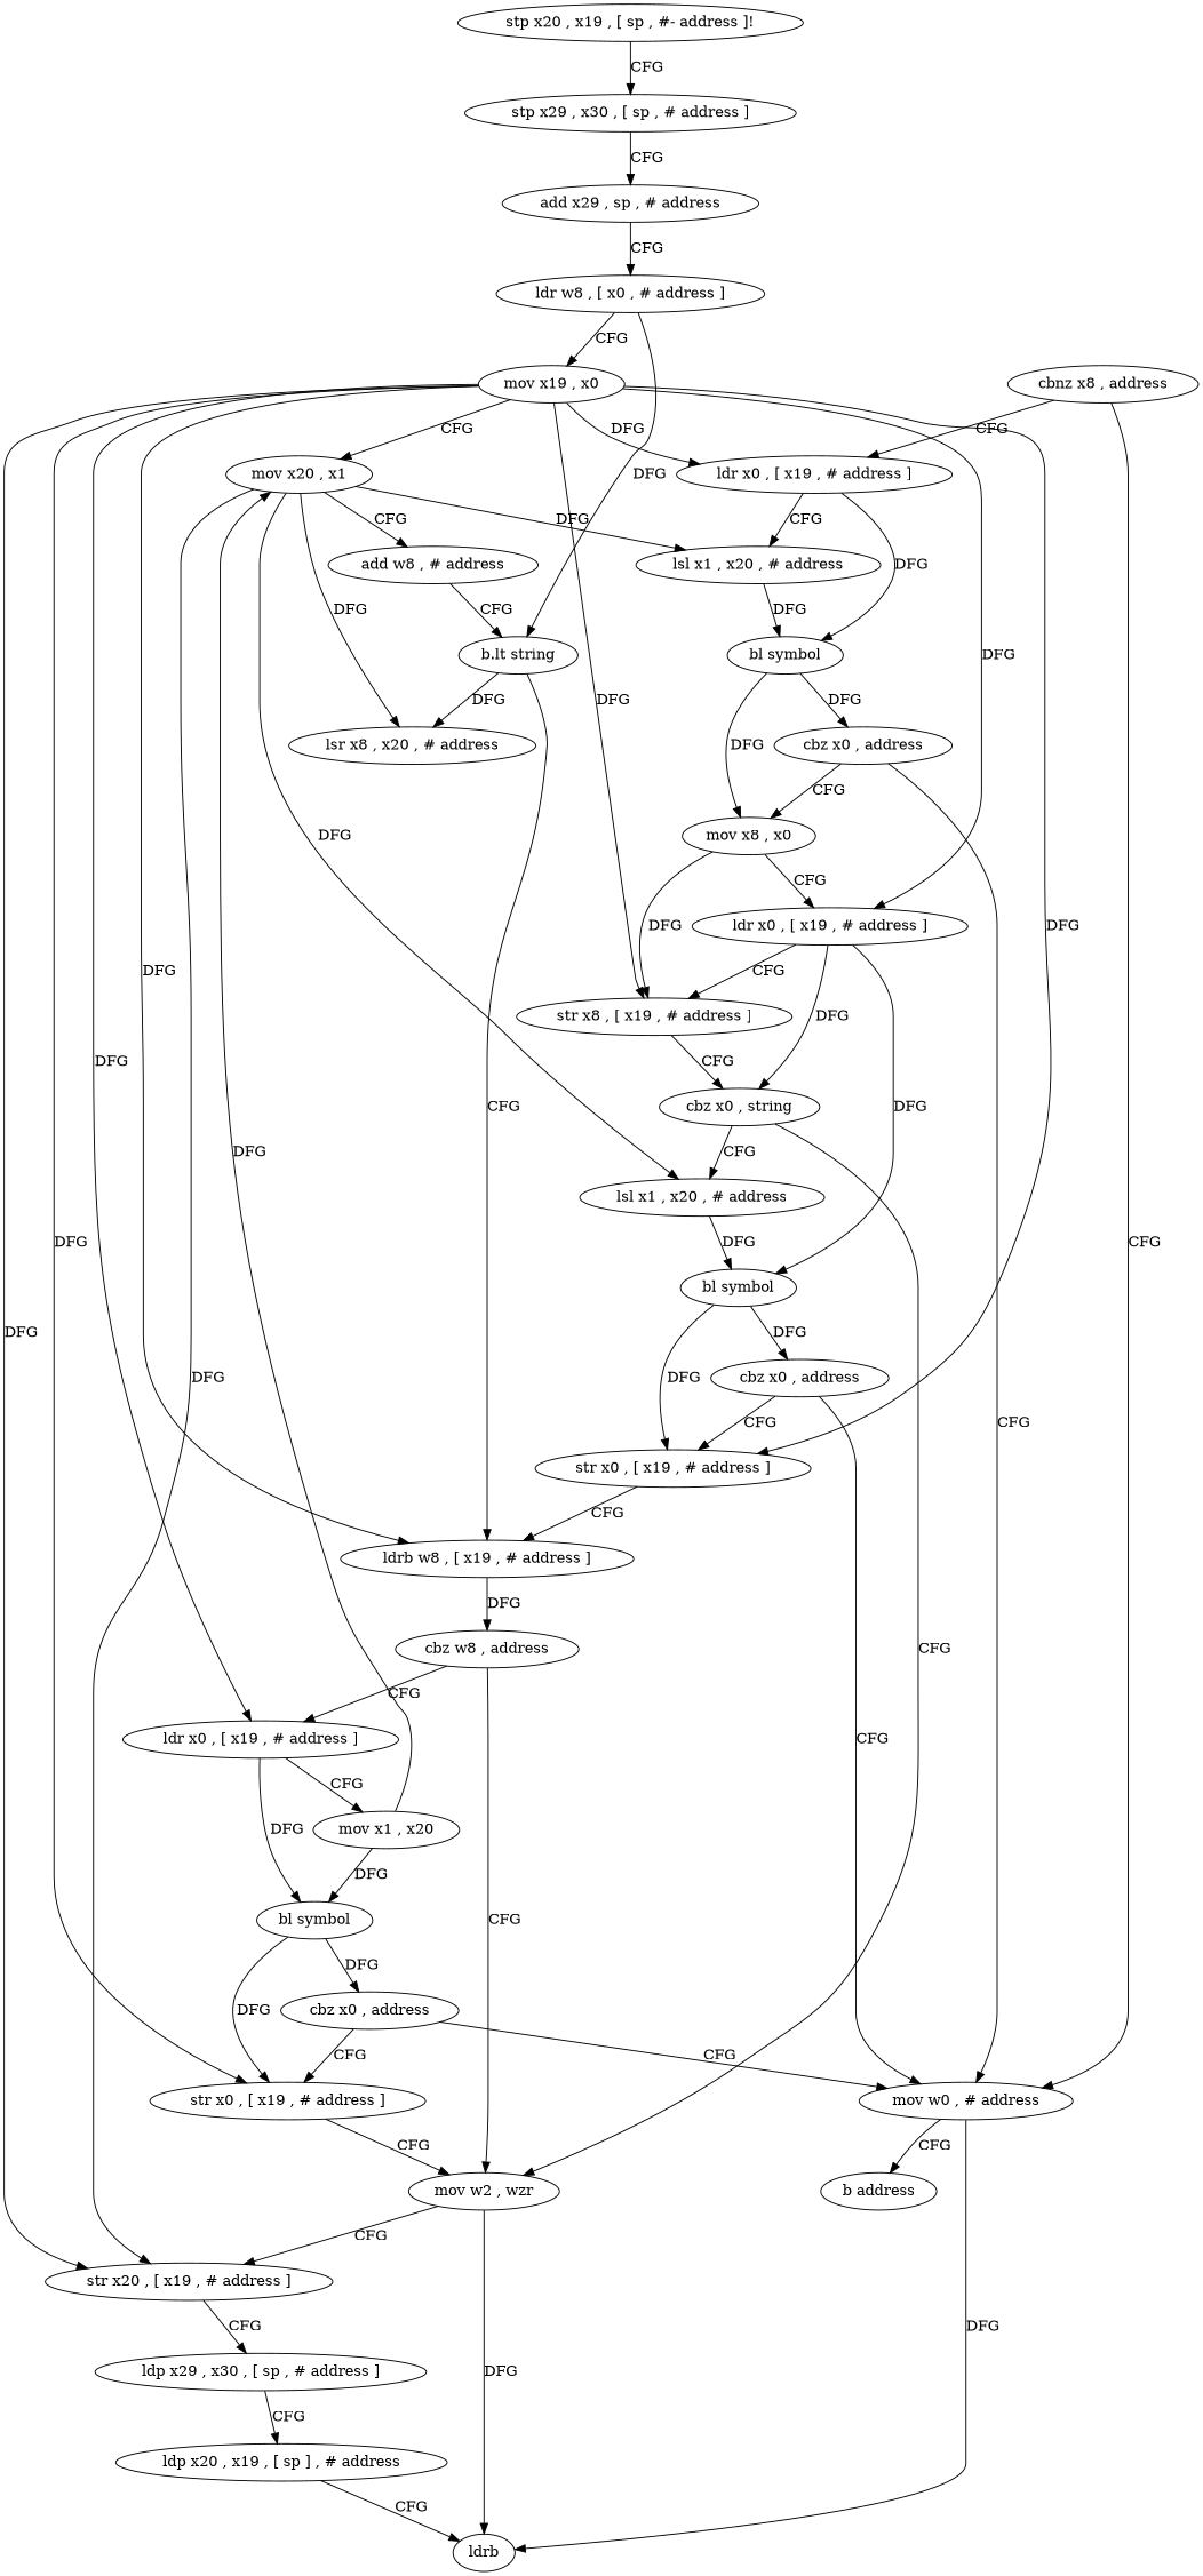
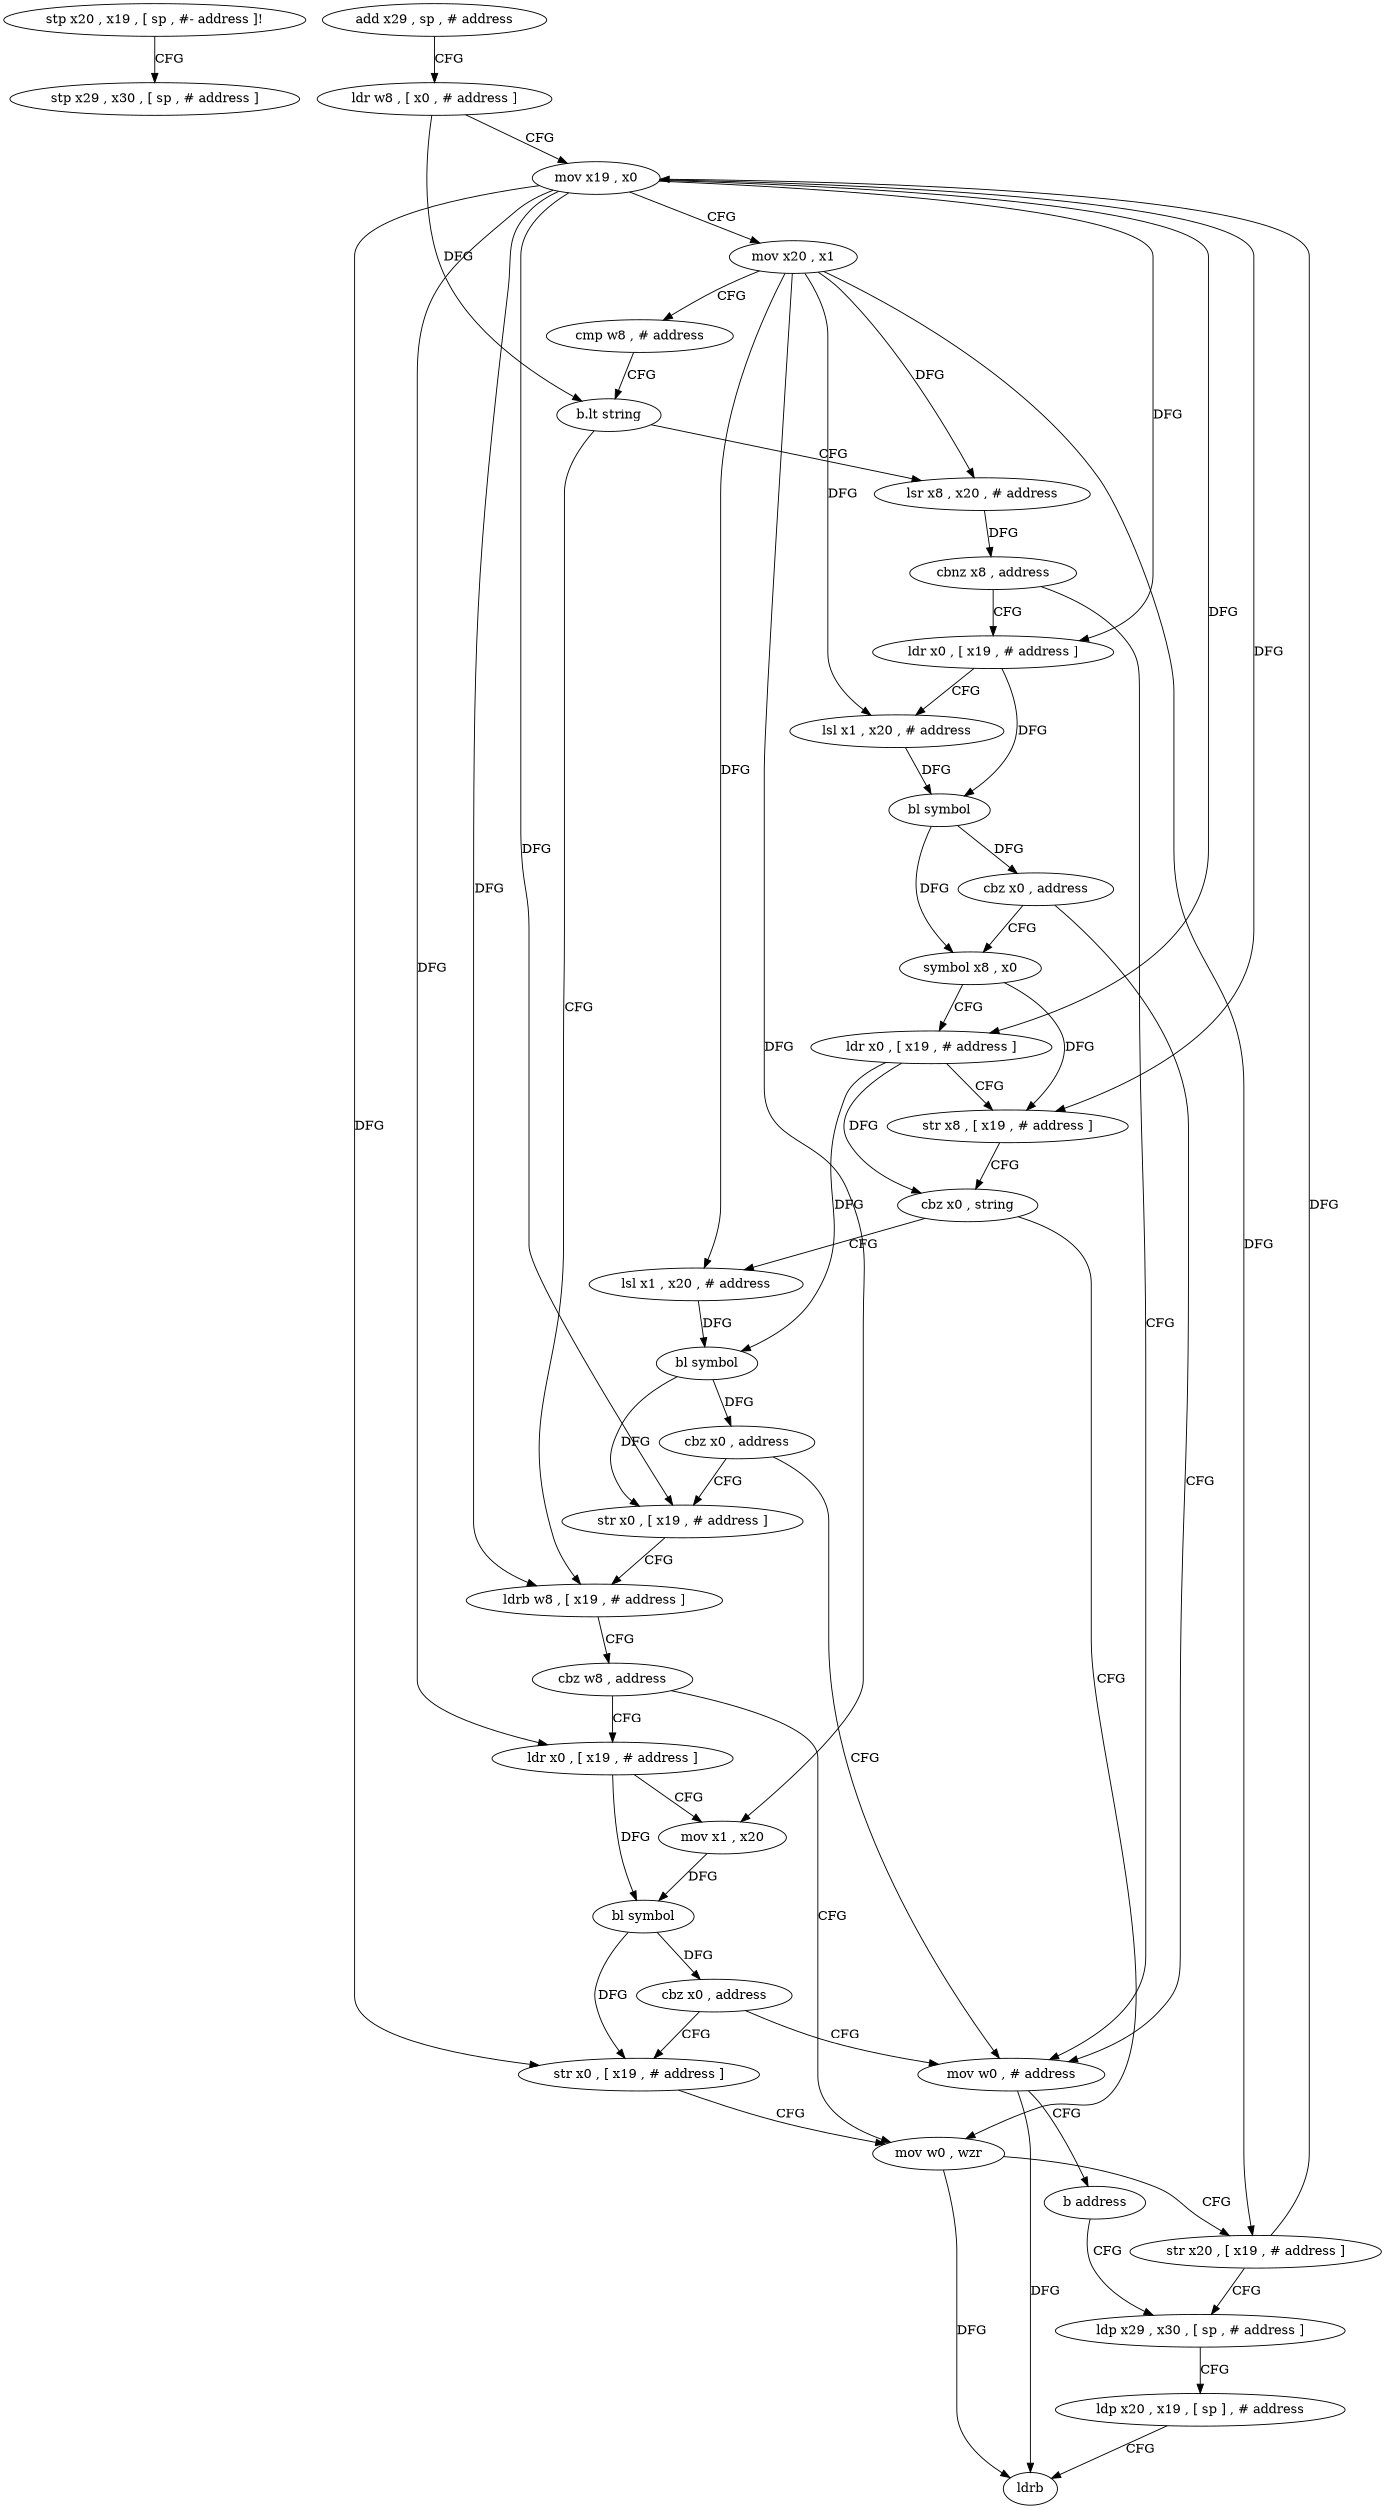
  digraph {
    n1 [label="stp x20 , x19 , [ sp , #- address ]!"]
    n2 [label="stp x29 , x30 , [ sp , # address ]"]
    n3 [label="add x29 , sp , # address"]
    n4 [label="ldr w8 , [ x0 , # address ]"]
    n5 [label="mov x19 , x0"]
    n6 [label="b.lt string"]
    n7 [label="mov x20 , x1"]
    n8 [label="ldrb w8 , [ x19 , # address ]"]
    n9 [label="ldr x0 , [ x19 , # address ]"]
    n10 [label="ldr x0 , [ x19 , # address ]"]
    n11 [label="str x20 , [ x19 , # address ]"]
    n12 [label="str x0 , [ x19 , # address ]"]
    n13 [label="ldr x0 , [ x19 , # address ]"]
    n14 [label="str x8 , [ x19 , # address ]"]
    n15 [label="str x0 , [ x19 , # address ]"]
    n16 [label="lsr x8 , x20 , # address"]
-   n17 [label="add w8 , # address"]
+   n17 [label="cmp w8 , # address"]
    n18 [label="mov x1 , x20"]
    n19 [label="lsl x1 , x20 , # address"]
    n20 [label="lsl x1 , x20 , # address"]
    n21 [label="cbz w8 , address"]
    n22 [label="bl symbol"]
    n23 [label="bl symbol"]
    n24 [label="ldp x29 , x30 , [ sp , # address ]"]
-   n25 [label="mov w2 , wzr"]
+   n25 [label="mov w0 , wzr"]
    n26 [label="cbz x0 , string"]
    n27 [label="bl symbol"]
    n28 [label="cbnz x8 , address"]
    n29 [label="mov w0 , # address"]
    n30 [label=ldrb]
    n31 [label="cbz x0 , address"]
    n32 [label="b address"]
    n33 [label="cbz x0 , address"]
-   n34 [label="mov x8 , x0"]
+   n34 [label="symbol x8 , x0"]
    n35 [label="ldp x20 , x19 , [ sp ] , # address"]
    n36 [label="cbz x0 , address"]
    n1 -> n2 [label=CFG]
-   n2 -> n3 [label=CFG]
    n3 -> n4 [label=CFG]
    n4 -> n5 [label=CFG]
    n4 -> n6 [label=DFG]
    n5 -> n7 [label=CFG]
    n5 -> n8 [label=DFG]
    n5 -> n9 [label=DFG]
    n5 -> n10 [label=DFG]
-   n5 -> n11 [label=DFG]
+   n11 -> n5 [label=DFG]
    n5 -> n12 [label=DFG]
    n5 -> n13 [label=DFG]
    n5 -> n14 [label=DFG]
    n5 -> n15 [label=DFG]
    n6 -> n8 [label=CFG]
-   n6 -> n16 [label=DFG]
+   n6 -> n16 [label=CFG]
    n7 -> n11 [label=DFG]
    n7 -> n16 [label=DFG]
    n7 -> n17 [label=CFG]
-   n18 -> n7 [label=DFG]
+   n7 -> n18 [label=DFG]
    n7 -> n19 [label=DFG]
    n7 -> n20 [label=DFG]
-   n8 -> n21 [label=DFG]
+   n8 -> n21 [label=CFG]
    n9 -> n18 [label=CFG]
    n9 -> n22 [label=DFG]
    n10 -> n19 [label=CFG]
    n10 -> n23 [label=DFG]
    n11 -> n24 [label=CFG]
    n12 -> n25 [label=CFG]
    n13 -> n14 [label=CFG]
    n13 -> n26 [label=DFG]
    n13 -> n27 [label=DFG]
    n14 -> n26 [label=CFG]
    n15 -> n8 [label=CFG]
+   n16 -> n28 [label=DFG]
    n17 -> n6 [label=CFG]
    n18 -> n22 [label=DFG]
    n19 -> n23 [label=DFG]
    n20 -> n27 [label=DFG]
    n21 -> n9 [label=CFG]
    n21 -> n25 [label=CFG]
    n22 -> n12 [label=DFG]
    n22 -> n31 [label=DFG]
    n23 -> n33 [label=DFG]
    n23 -> n34 [label=DFG]
    n24 -> n35 [label=CFG]
    n25 -> n11 [label=CFG]
    n25 -> n30 [label=DFG]
    n26 -> n20 [label=CFG]
    n26 -> n25 [label=CFG]
    n27 -> n15 [label=DFG]
    n27 -> n36 [label=DFG]
    n28 -> n10 [label=CFG]
    n28 -> n29 [label=CFG]
    n29 -> n30 [label=DFG]
    n29 -> n32 [label=CFG]
    n31 -> n12 [label=CFG]
    n31 -> n29 [label=CFG]
+   n32 -> n24 [label=CFG]
    n33 -> n29 [label=CFG]
    n33 -> n34 [label=CFG]
    n34 -> n13 [label=CFG]
    n34 -> n14 [label=DFG]
    n35 -> n30 [label=CFG]
    n36 -> n15 [label=CFG]
    n36 -> n29 [label=CFG]
  }
